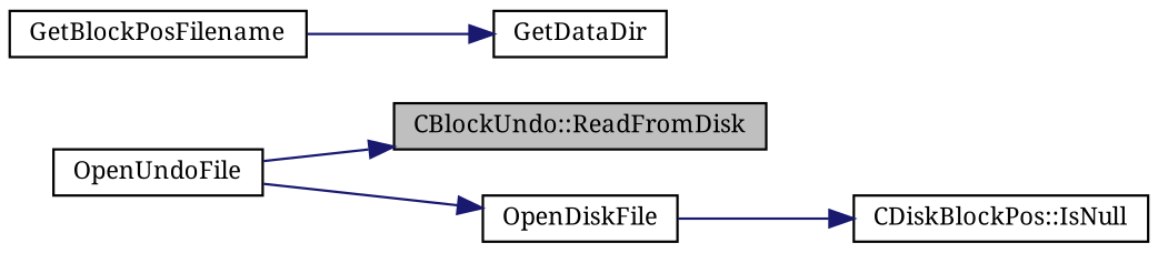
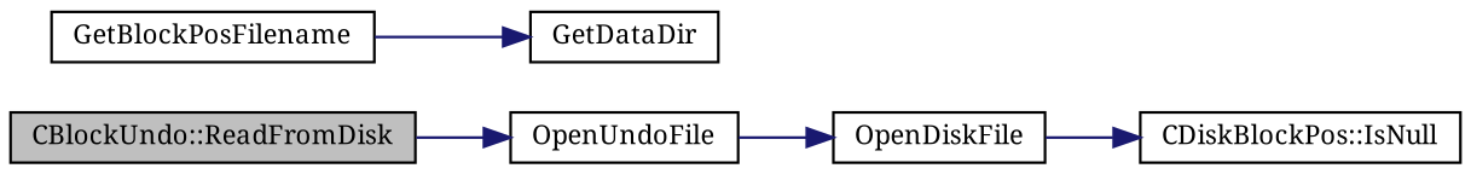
  digraph {
    fontname="Noto Serif"
    rankdir=LR
    node [color=black fillcolor=white fontname="Noto Serif" fontsize=10 shape=record style=filled]
    edge [color=midnightblue fontname="Noto Serif" fontsize=10 labelfontname=Helvetica labelfontsize=10 style=solid]
    n1 [fillcolor=grey75 fontcolor=black height=0.2 label="CBlockUndo::ReadFromDisk" width=0.4]
    n2 [height=0.2 label=OpenUndoFile width=0.4]
    n3 [height=0.2 label=OpenDiskFile width=0.4]
    n4 [height=0.2 label="CDiskBlockPos::IsNull" width=0.4]
    n5 [height=0.2 label=GetBlockPosFilename width=0.4]
    n6 [height=0.2 label=GetDataDir width=0.4]
-   n2 -> n1
+   n1 -> n2
    n2 -> n3
    n3 -> n4
    n5 -> n6
  }
